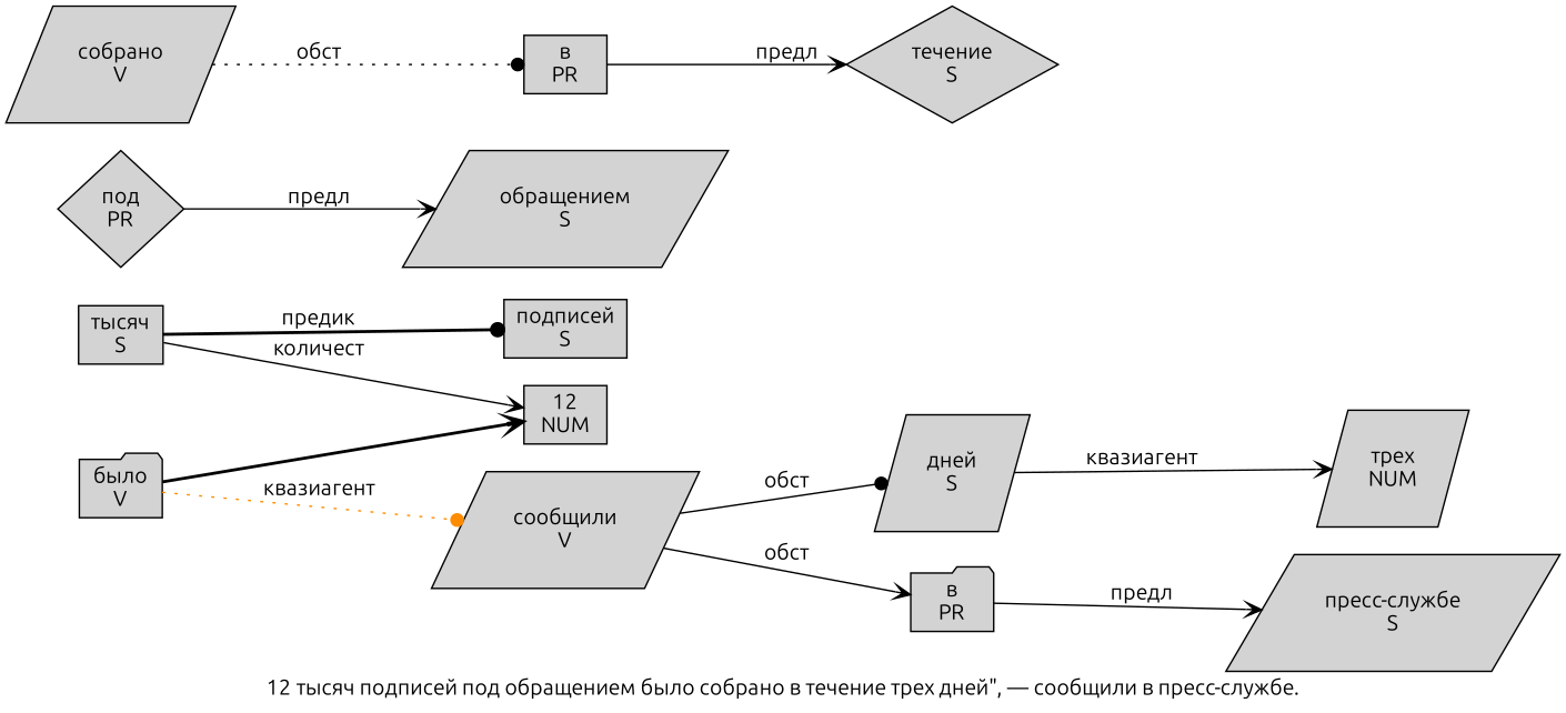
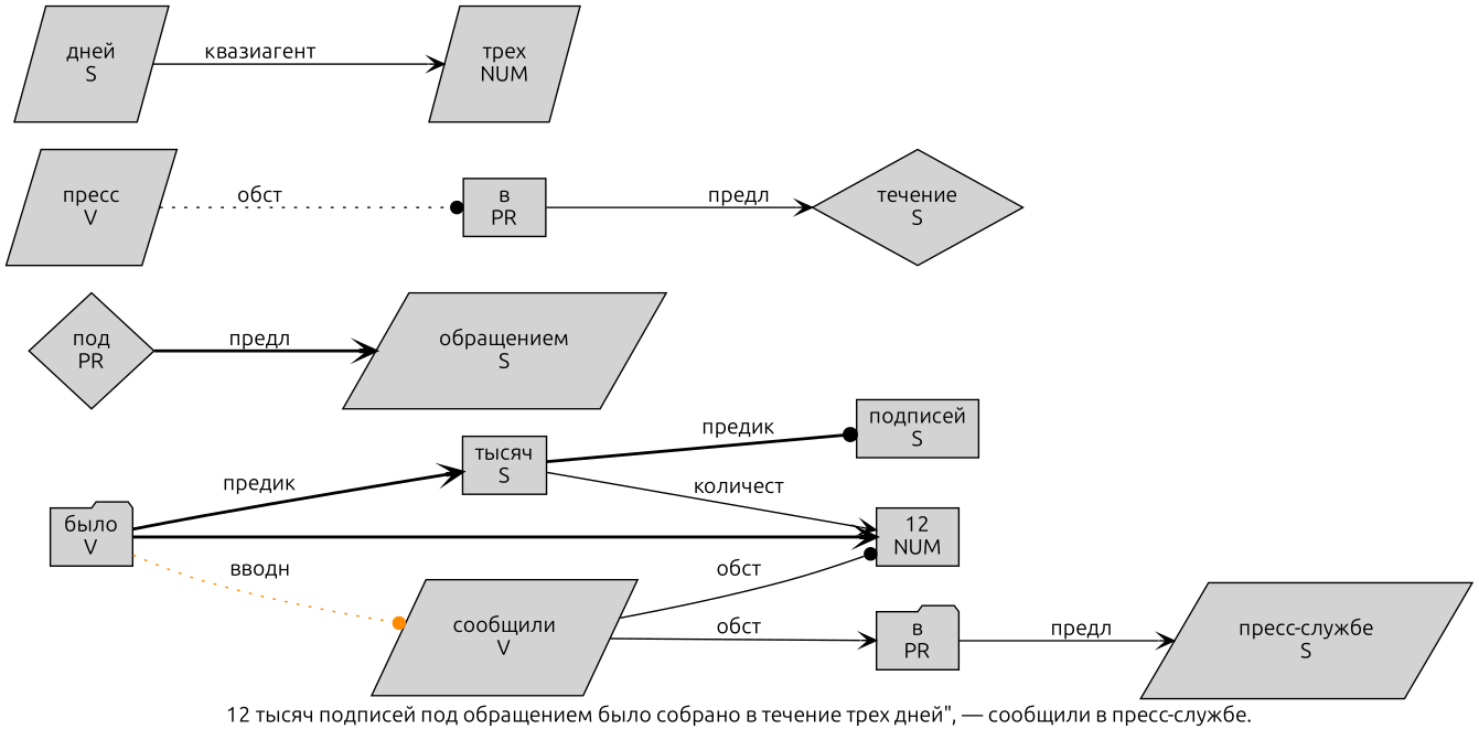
  digraph {
    fontname=Ubuntu
    label="12 тысяч подписей под обращением было собрано в течение трех дней\", — сообщили в пресс-службе."
    rankdir=LR
    node [fillcolor=lightgray fontname=Ubuntu penwidth=1 shape=parallelogram style=filled]
    edge [arrowhead=vee color=black fontname=Ubuntu style=solid]
    n1 [label="12\nNUM" shape=box]
    n2 [label="тысяч\nS" shape=box]
    n3 [label="подписей\nS" shape=box]
    n4 [label="под\nPR" shape=diamond]
    n5 [label="обращением\nS"]
    n6 [label="было\nV" shape=folder]
    n7 [label="сообщили\nV"]
-   n8 [label="собрано\nV"]
+   n8 [label="пресс\nV"]
    n9 [label="в\nPR" shape=box]
    n10 [label="дней\nS"]
    n11 [label="в\nPR" shape=folder]
    n12 [label="течение\nS" shape=diamond]
    n13 [label="трех\nNUM"]
    n14 [label="пресс-службе\nS"]
    n2 -> n1 [label="количест"]
    n2 -> n3 [arrowhead=dot label="предик" style=bold]
-   n4 -> n5 [label="предл"]
+   n4 -> n5 [label="предл" style=bold]
    n6 -> n1 [style=bold]
-   n6 -> n7 [arrowhead=dot color=darkorange label="квазиагент" style=dotted]
-   n7 -> n10 [arrowhead=dot label="обст"]
+   n6 -> n2 [label="предик" style=bold]
+   n6 -> n7 [arrowhead=dot color=darkorange label="вводн" style=dotted]
+   n7 -> n1 [arrowhead=dot label="обст"]
    n7 -> n11 [label="обст"]
    n8 -> n9 [arrowhead=dot label="обст" style=dotted]
    n9 -> n12 [label="предл"]
    n10 -> n13 [label="квазиагент"]
    n11 -> n14 [label="предл"]
  }
